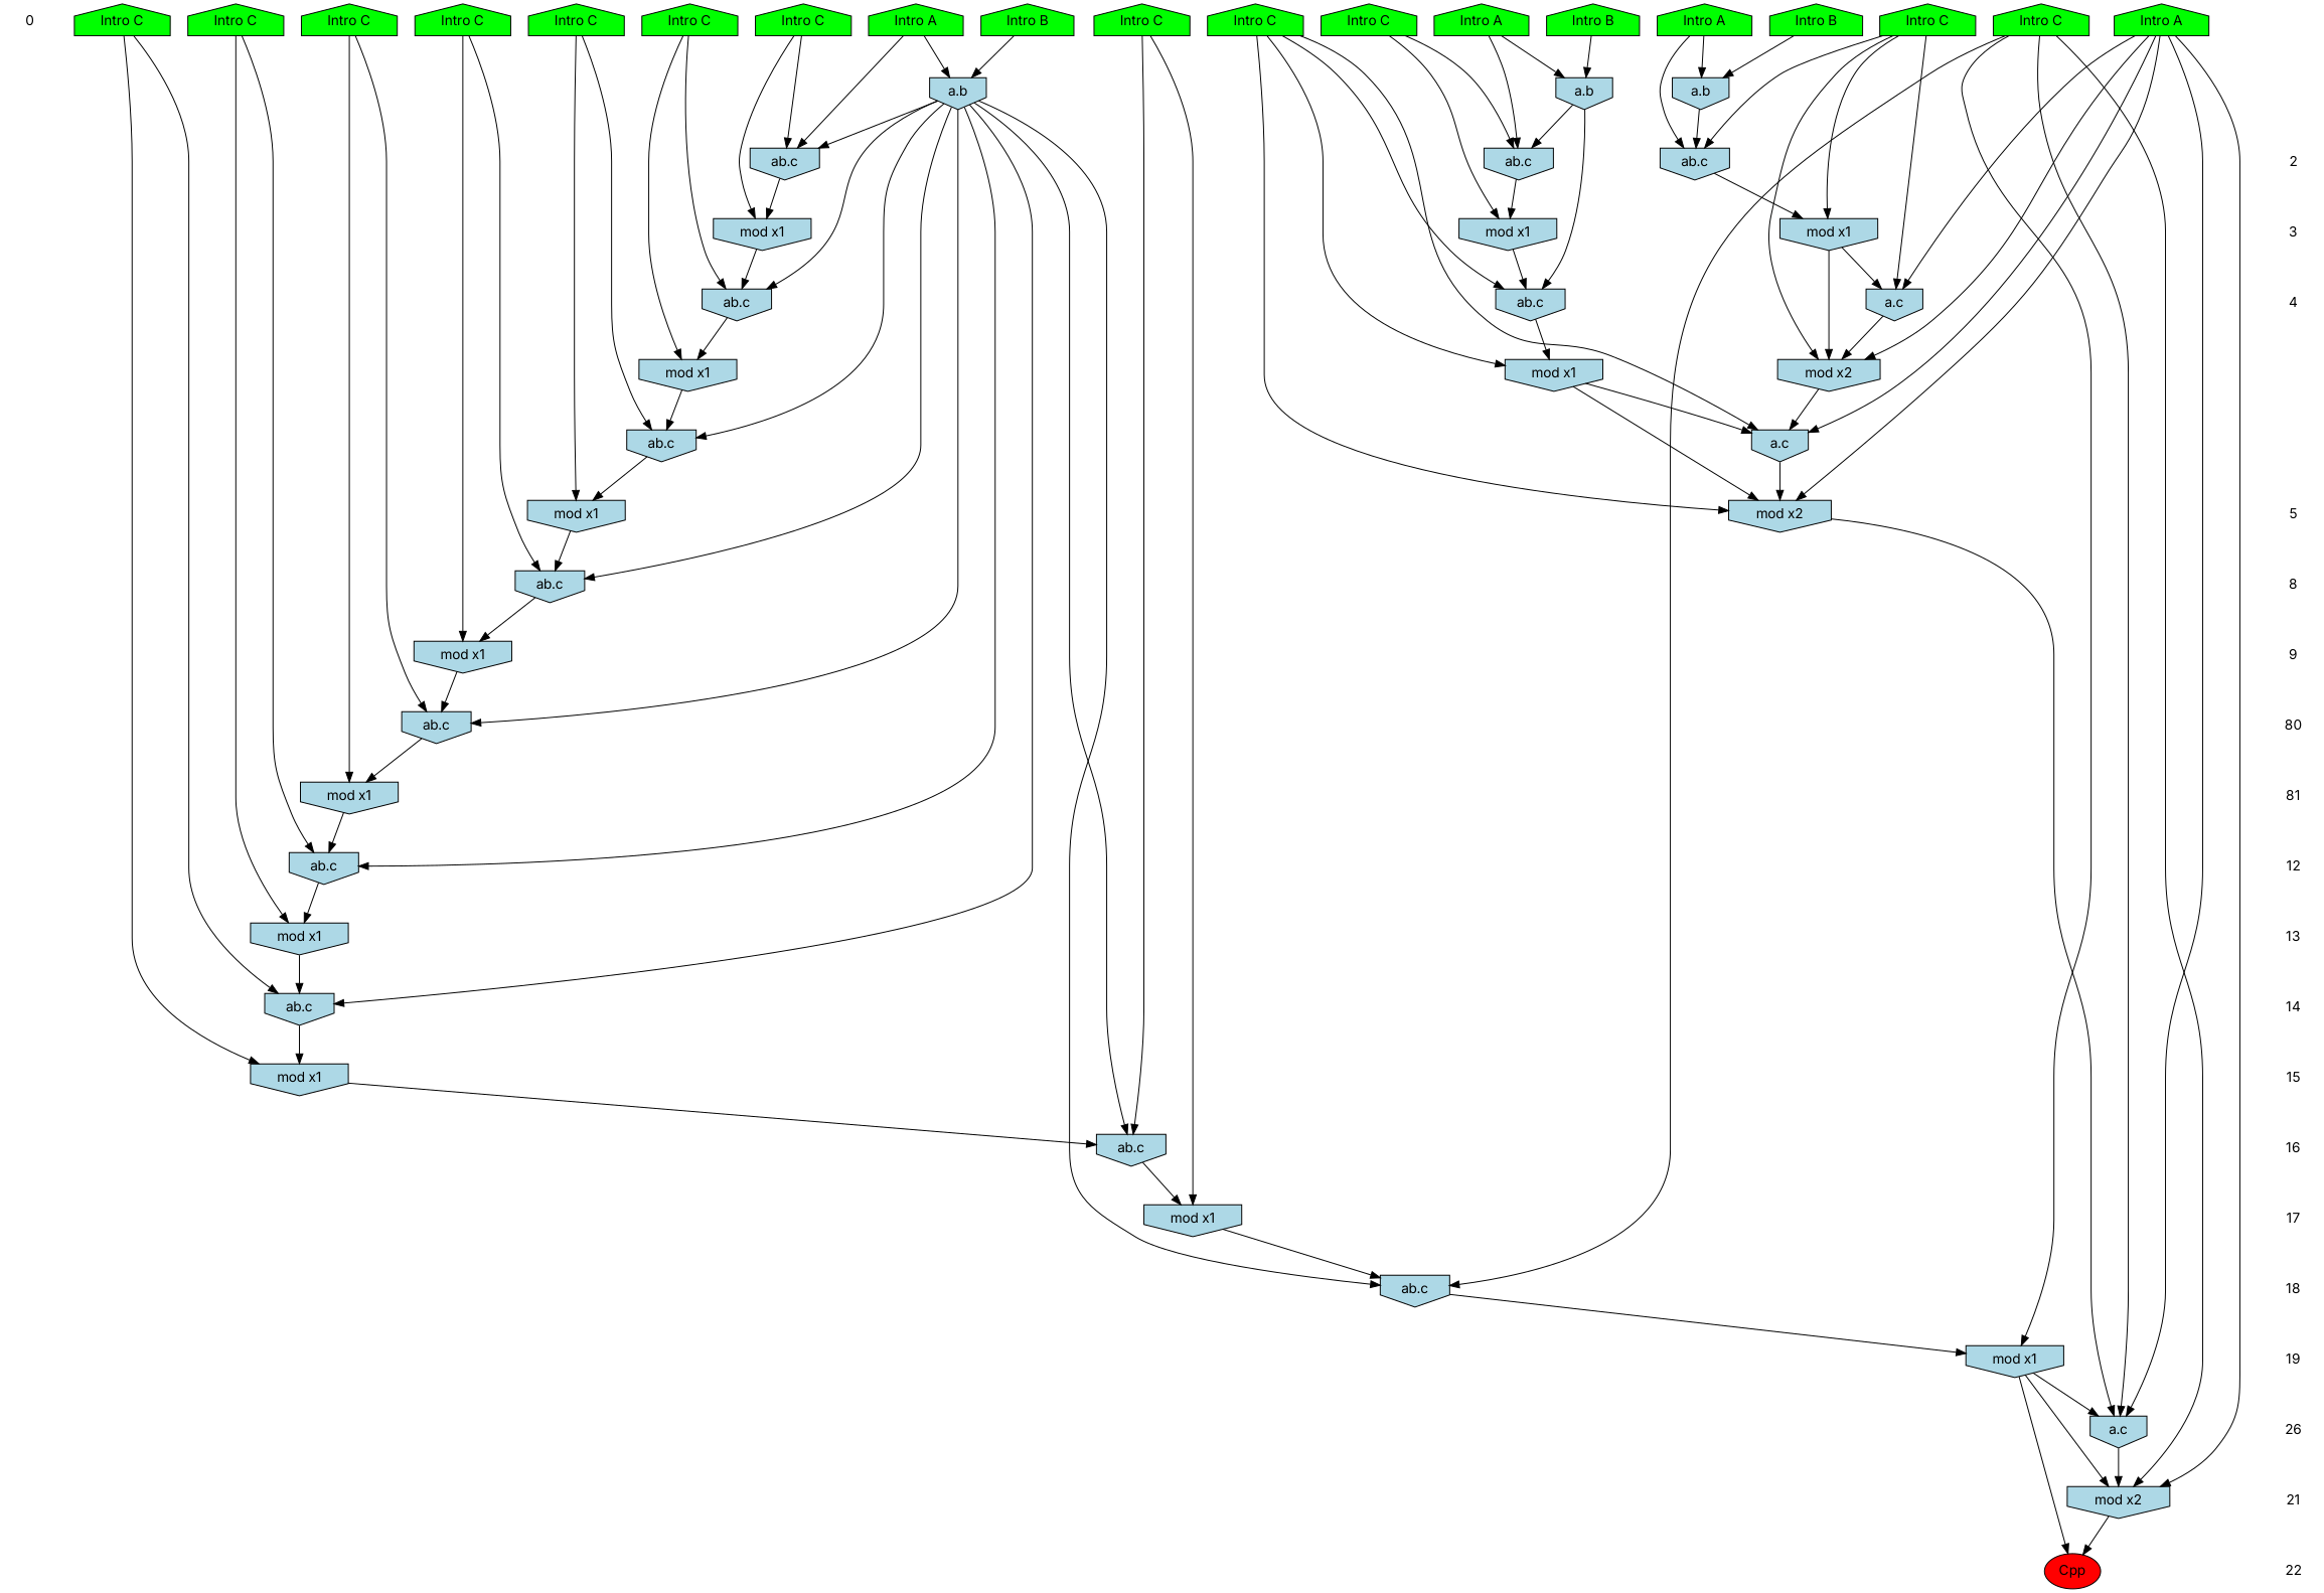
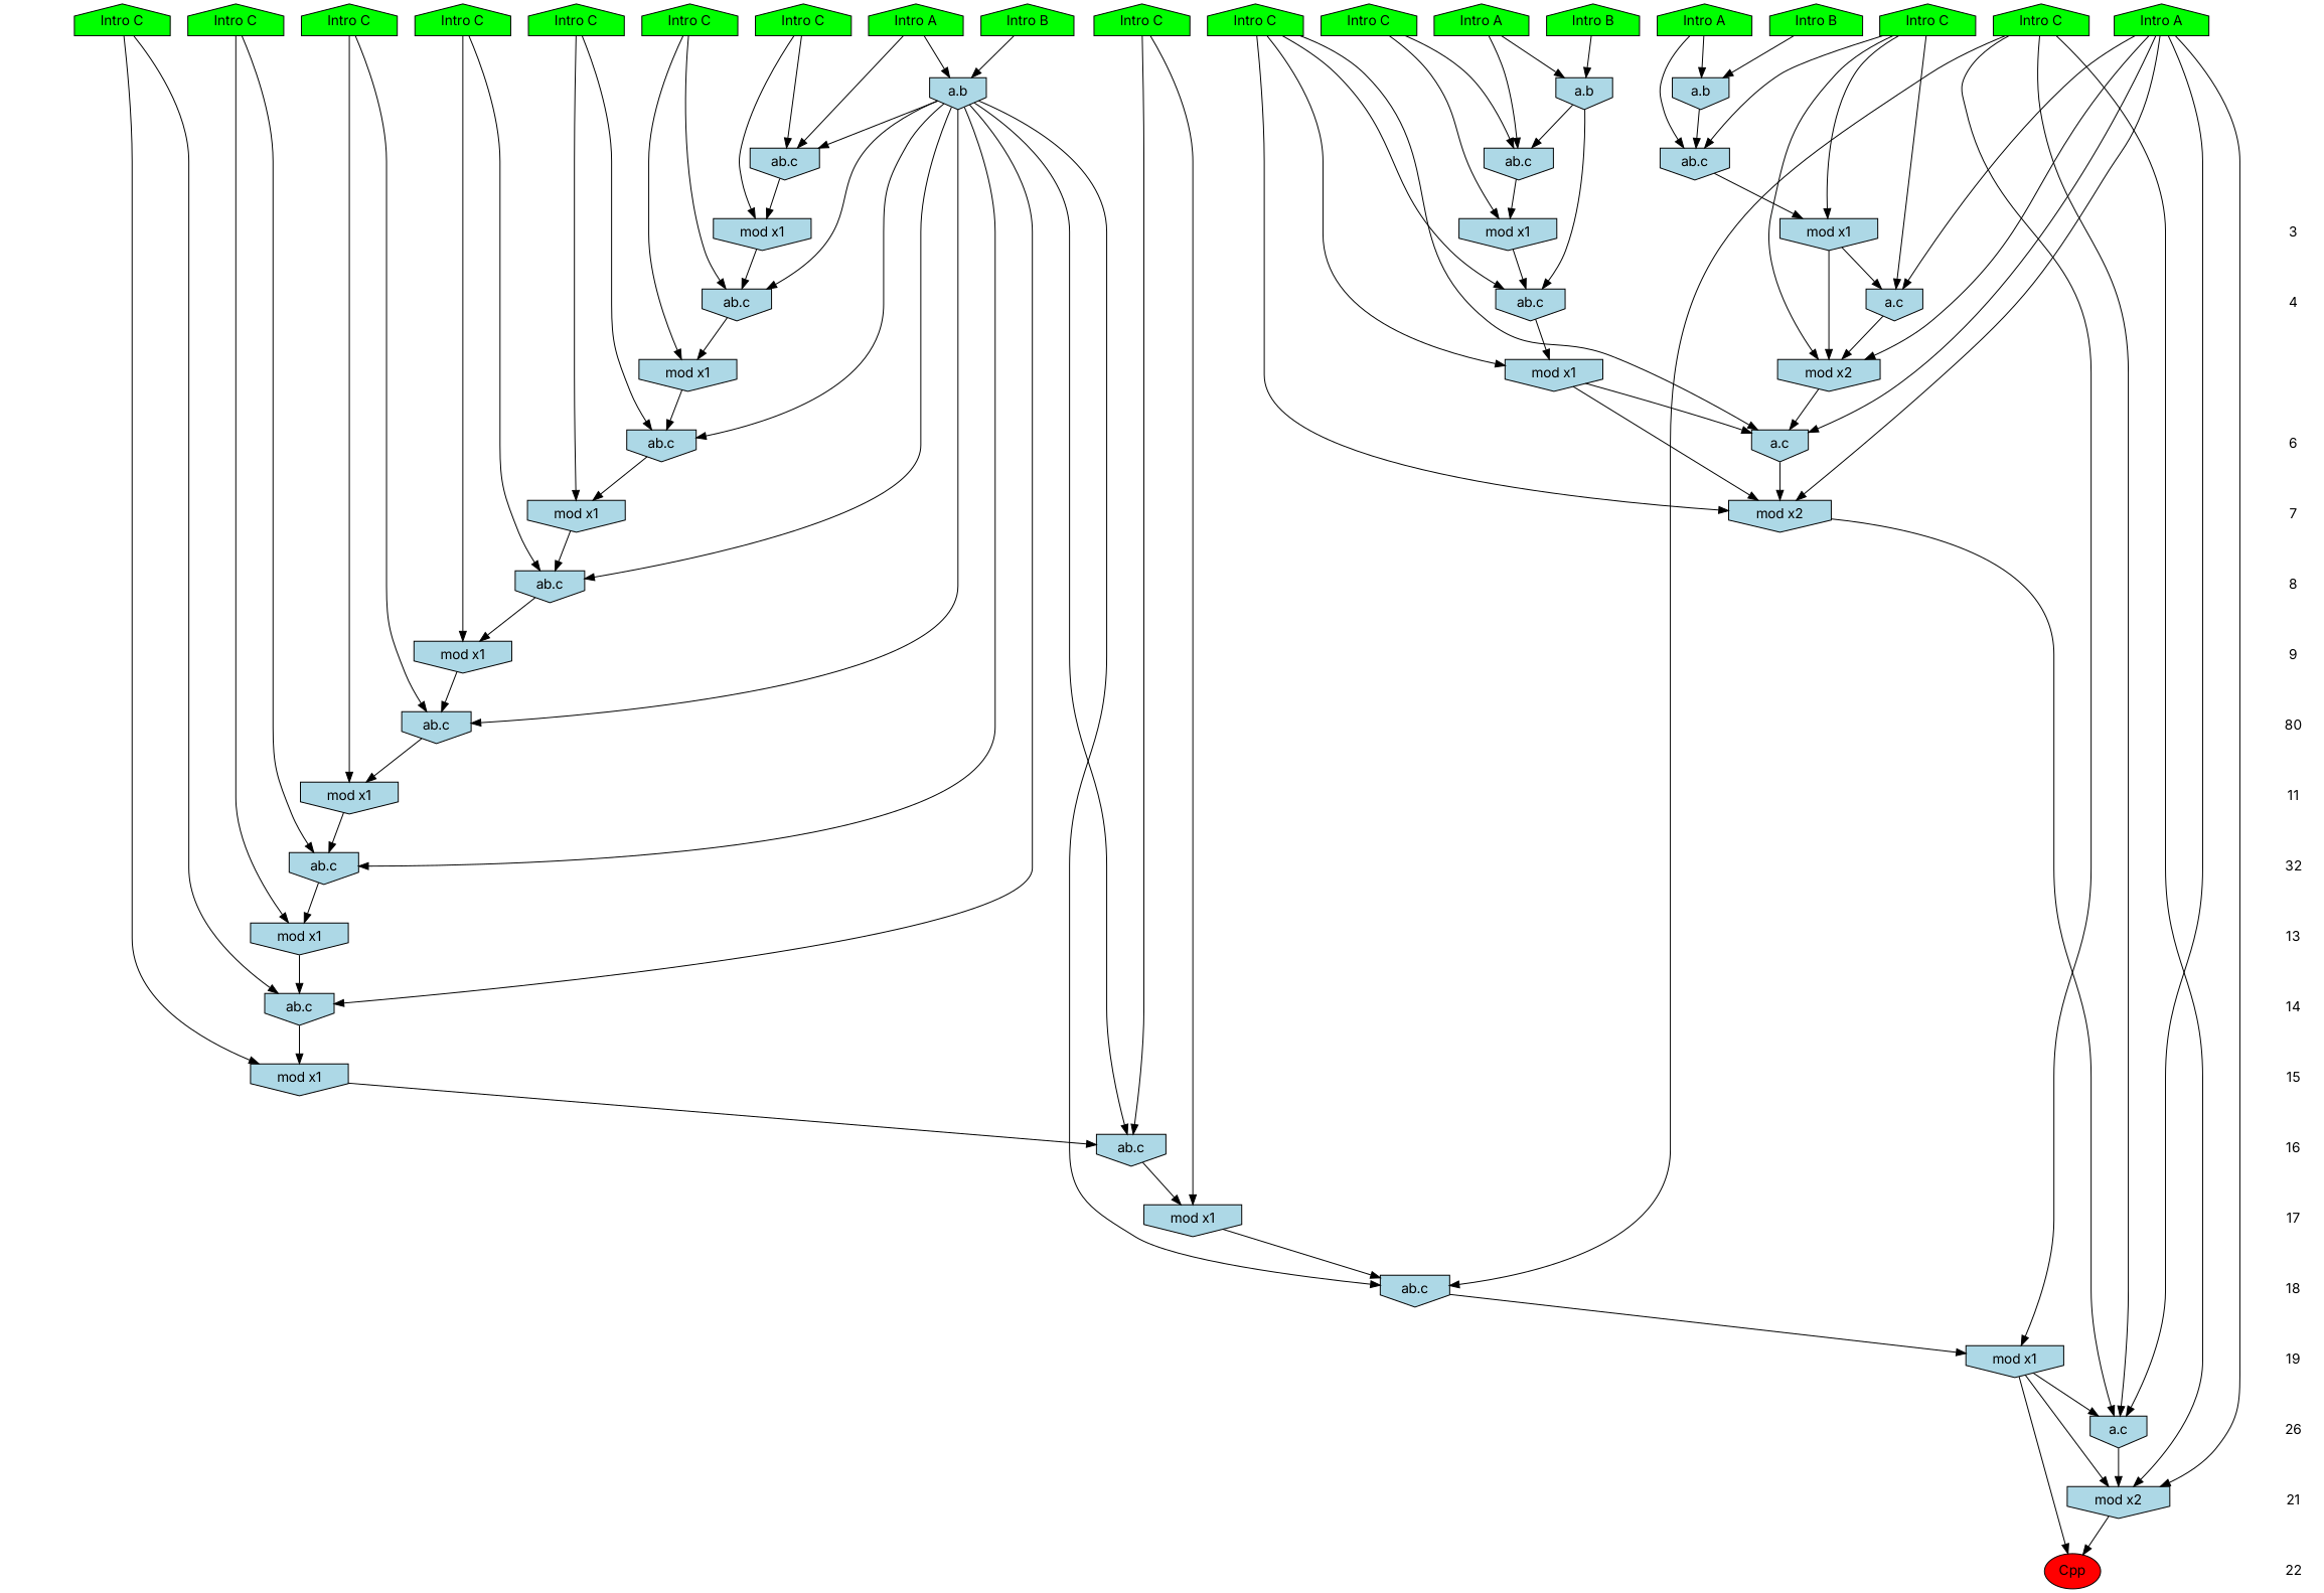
  digraph {
    fontname=Inter
    ranksep=.5
    node [fontname=Inter shape=invhouse fillcolor=lightblue style=filled]
    edge [fontname=Inter]
-   0 [shape=plaintext fillcolor="" style=""]
    n2 [fillcolor=green label="Intro B" shape=house]
    n3 [fillcolor=green label="Intro A" shape=house]
    n4 [fillcolor=green label="Intro B" shape=house]
    n5 [fillcolor=green label="Intro A" shape=house]
    n6 [fillcolor=green label="Intro B" shape=house]
    n7 [fillcolor=green label="Intro A" shape=house]
    n8 [fillcolor=green label="Intro A" shape=house]
    n9 [fillcolor=green label="Intro C" shape=house]
    n10 [fillcolor=green label="Intro C" shape=house]
    n11 [fillcolor=green label="Intro C" shape=house]
    n12 [fillcolor=green label="Intro C" shape=house]
    n13 [fillcolor=green label="Intro C" shape=house]
    n14 [fillcolor=green label="Intro C" shape=house]
    n15 [fillcolor=green label="Intro C" shape=house]
    n16 [fillcolor=green label="Intro C" shape=house]
    n17 [fillcolor=green label="Intro C" shape=house]
    n18 [fillcolor=green label="Intro C" shape=house]
    n19 [fillcolor=green label="Intro C" shape=house]
    n20 [fillcolor=green label="Intro C" shape=house]
    n21 [label="a.b"]
    n22 [label="a.b"]
    n23 [label="a.b"]
-   2 [shape=plaintext fillcolor="" style=""]
    n25 [label="ab.c"]
    n26 [label="ab.c"]
    n27 [label="ab.c"]
    3 [shape=plaintext fillcolor="" style=""]
    n29 [label="mod x1"]
    n30 [label="mod x1"]
    n31 [label="mod x1"]
    4 [shape=plaintext fillcolor="" style=""]
    n33 [label="ab.c"]
    n34 [label="ab.c"]
    n35 [label="a.c"]
    n36 [label="mod x1"]
    n37 [label="mod x1"]
    n38 [label="mod x2"]
+   6 [shape=plaintext fillcolor="" style=""]
    n40 [label="ab.c"]
    n41 [label="a.c"]
-   7 [shape=plaintext label=5 fillcolor="" style=""]
+   7 [shape=plaintext fillcolor="" style=""]
    n43 [label="mod x1"]
    n44 [label="mod x2"]
    8 [shape=plaintext fillcolor="" style=""]
    n46 [label="ab.c"]
    9 [shape=plaintext fillcolor="" style=""]
    n48 [label="mod x1"]
    n49 [label=80 shape=plaintext fillcolor="" style=""]
    n50 [label="ab.c"]
-   11 [shape=plaintext label=81 fillcolor="" style=""]
+   11 [shape=plaintext fillcolor="" style=""]
    n52 [label="mod x1"]
-   12 [shape=plaintext fillcolor="" style=""]
+   12 [shape=plaintext label=32 fillcolor="" style=""]
    n54 [label="ab.c"]
    13 [shape=plaintext fillcolor="" style=""]
    n56 [label="mod x1"]
    14 [shape=plaintext fillcolor="" style=""]
    n58 [label="ab.c"]
    15 [shape=plaintext fillcolor="" style=""]
    n60 [label="mod x1"]
    16 [shape=plaintext fillcolor="" style=""]
    n62 [label="ab.c"]
    17 [shape=plaintext fillcolor="" style=""]
    n64 [label="mod x1"]
    18 [shape=plaintext fillcolor="" style=""]
    n66 [label="ab.c"]
    19 [shape=plaintext fillcolor="" style=""]
    n68 [label="mod x1"]
    n69 [label=26 shape=plaintext fillcolor="" style=""]
    n70 [label="a.c"]
    21 [shape=plaintext fillcolor="" style=""]
    n72 [label="mod x2"]
    22 [shape=plaintext fillcolor="" style=""]
    n74 [fillcolor=red label=Cpp shape=""]
    subgraph sub_1 {
      rank=same
-     0
      n2
      n3
      n4
      n5
      n6
      n7
      n8
      n9
      n10
      n11
      n12
      n13
      n14
      n15
      n16
      n17
      n18
      n19
      n20
    }
    subgraph sub_2 {
      rank=same
      n21
      n22
      n23
    }
    subgraph sub_3 {
      rank=same
-     2
      n25
      n26
      n27
    }
    subgraph sub_4 {
      rank=same
      3
      n29
      n30
      n31
    }
    subgraph sub_5 {
      rank=same
      4
      n33
      n34
      n35
    }
    subgraph sub_6 {
      rank=same
      n36
      n37
      n38
    }
    subgraph sub_7 {
      rank=same
+     6
      n40
      n41
    }
    subgraph sub_8 {
      rank=same
      7
      n43
      n44
    }
    subgraph sub_9 {
      rank=same
      8
      n46
    }
    subgraph sub_10 {
      rank=same
      9
      n48
    }
    subgraph sub_11 {
      rank=same
      n49
      n50
    }
    subgraph sub_12 {
      rank=same
      11
      n52
    }
    subgraph sub_13 {
      rank=same
      12
      n54
    }
    subgraph sub_14 {
      rank=same
      13
      n56
    }
    subgraph sub_15 {
      rank=same
      14
      n58
    }
    subgraph sub_16 {
      rank=same
      15
      n60
    }
    subgraph sub_17 {
      rank=same
      16
      n62
    }
    subgraph sub_18 {
      rank=same
      17
      n64
    }
    subgraph sub_19 {
      rank=same
      18
      n66
    }
    subgraph sub_20 {
      rank=same
      19
      n68
    }
    subgraph sub_21 {
      rank=same
      n69
      n70
    }
    subgraph sub_22 {
      rank=same
      21
      n72
    }
    subgraph sub_23 {
      rank=same
      22
      n74
    }
    n2 -> n23
    n3 -> n21
    n3 -> n25
    n4 -> n22
    n5 -> n23
    n5 -> n26
    n6 -> n21
    n7 -> n35
    n7 -> n38
    n7 -> n41
    n7 -> n44
    n7 -> n70
    n7 -> n72
    n8 -> n22
    n8 -> n27
    n9 -> n40
    n9 -> n43
    n10 -> n26
    n10 -> n31
    n11 -> n27
    n11 -> n30
    n11 -> n35
    n11 -> n38
    n12 -> n33
    n12 -> n36
    n13 -> n50
    n13 -> n52
    n14 -> n34
    n14 -> n37
    n14 -> n41
    n14 -> n44
    n15 -> n58
    n15 -> n60
    n16 -> n46
    n16 -> n48
    n17 -> n25
    n17 -> n29
    n18 -> n66
    n18 -> n68
    n18 -> n70
    n18 -> n72
    n19 -> n54
    n19 -> n56
    n20 -> n62
    n20 -> n64
    n21 -> n25
    n21 -> n33
    n21 -> n40
    n21 -> n46
    n21 -> n50
    n21 -> n54
    n21 -> n58
    n21 -> n62
    n21 -> n66
    n22 -> n27
    n23 -> n26
    n23 -> n34
-   2 -> 3 [style=invis]
    n25 -> n29
    n26 -> n31
    n27 -> n30
    3 -> 4 [style=invis]
    n29 -> n33
    n30 -> n35
    n30 -> n38
    n31 -> n34
    n33 -> n36
    n34 -> n37
    n35 -> n38
    n36 -> n40
    n37 -> n41
    n37 -> n44
    n38 -> n41
+   6 -> 7 [style=invis]
    n40 -> n43
    n41 -> n44
    7 -> 8 [style=invis]
    n43 -> n46
    n44 -> n70
    8 -> 9 [style=invis]
    n46 -> n48
    9 -> n49 [style=invis]
    n48 -> n50
    n49 -> 11 [style=invis]
    n50 -> n52
    11 -> 12 [style=invis]
    n52 -> n54
    12 -> 13 [style=invis]
    n54 -> n56
    13 -> 14 [style=invis]
    n56 -> n58
    14 -> 15 [style=invis]
    n58 -> n60
    15 -> 16 [style=invis]
    n60 -> n62
    16 -> 17 [style=invis]
    n62 -> n64
    17 -> 18 [style=invis]
    n64 -> n66
    18 -> 19 [style=invis]
    n66 -> n68
    19 -> n69 [style=invis]
    n68 -> n70
    n68 -> n72
    n68 -> n74
    n69 -> 21 [style=invis]
    n70 -> n72
    21 -> 22 [style=invis]
    n72 -> n74
  }
